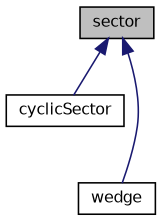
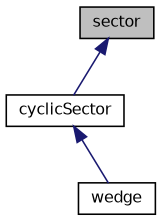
  digraph {
    node [color=black fontname=Helvetica fontsize=10 shape=record]
    edge [color=midnightblue dir=back fontname=Helvetica fontsize=10 labelfontname=Helvetica labelfontsize=10 style=solid]
    n1 [fillcolor=grey75 fontcolor=black height=0.2 label=sector style=filled width=0.4]
    n2 [height=0.2 label=cyclicSector width=0.4]
    n3 [height=0.2 label=wedge width=0.4]
    n1 -> n2
-   n1 -> n3
+   n2 -> n3
  }
